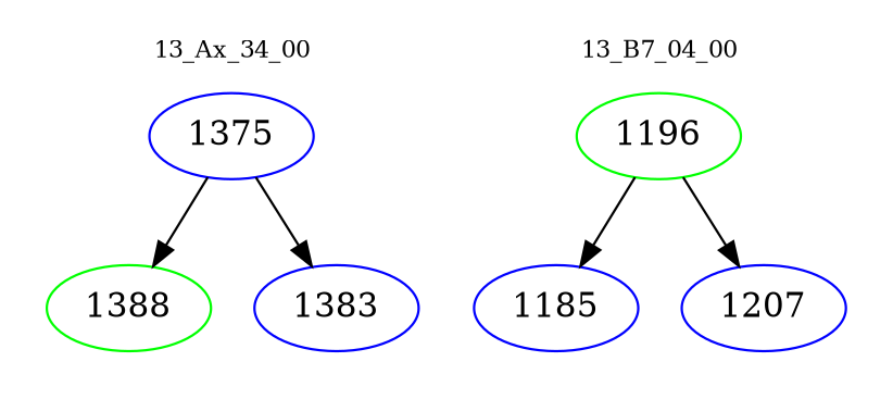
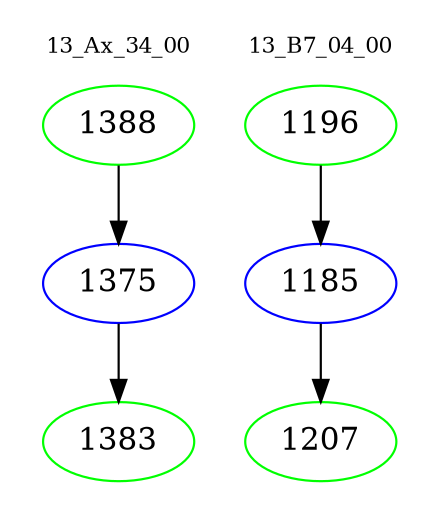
  digraph {
    fontname="DejaVu Serif"
    node [color=green fontname="DejaVu Serif"]
    edge [color=black fontname="DejaVu Serif"]
    n1 [label=1388]
    n2 [color=blue label=1375]
-   n3 [color=blue label=1383]
+   n3 [label=1383]
    n4 [label=1196]
    n5 [color=blue label=1185]
-   n6 [color=blue label=1207]
+   n6 [label=1207]
    subgraph cluster_1 {
      color=white
      fontsize=10
      label="13_Ax_34_00"
      n1
      n2
      n3
    }
    subgraph cluster_2 {
      color=white
      fontsize=10
      label="13_B7_04_00"
      n4
      n5
      n6
    }
-   n2 -> n1
+   n1 -> n2
    n2 -> n3
    n4 -> n5
-   n4 -> n6
+   n5 -> n6
  }
